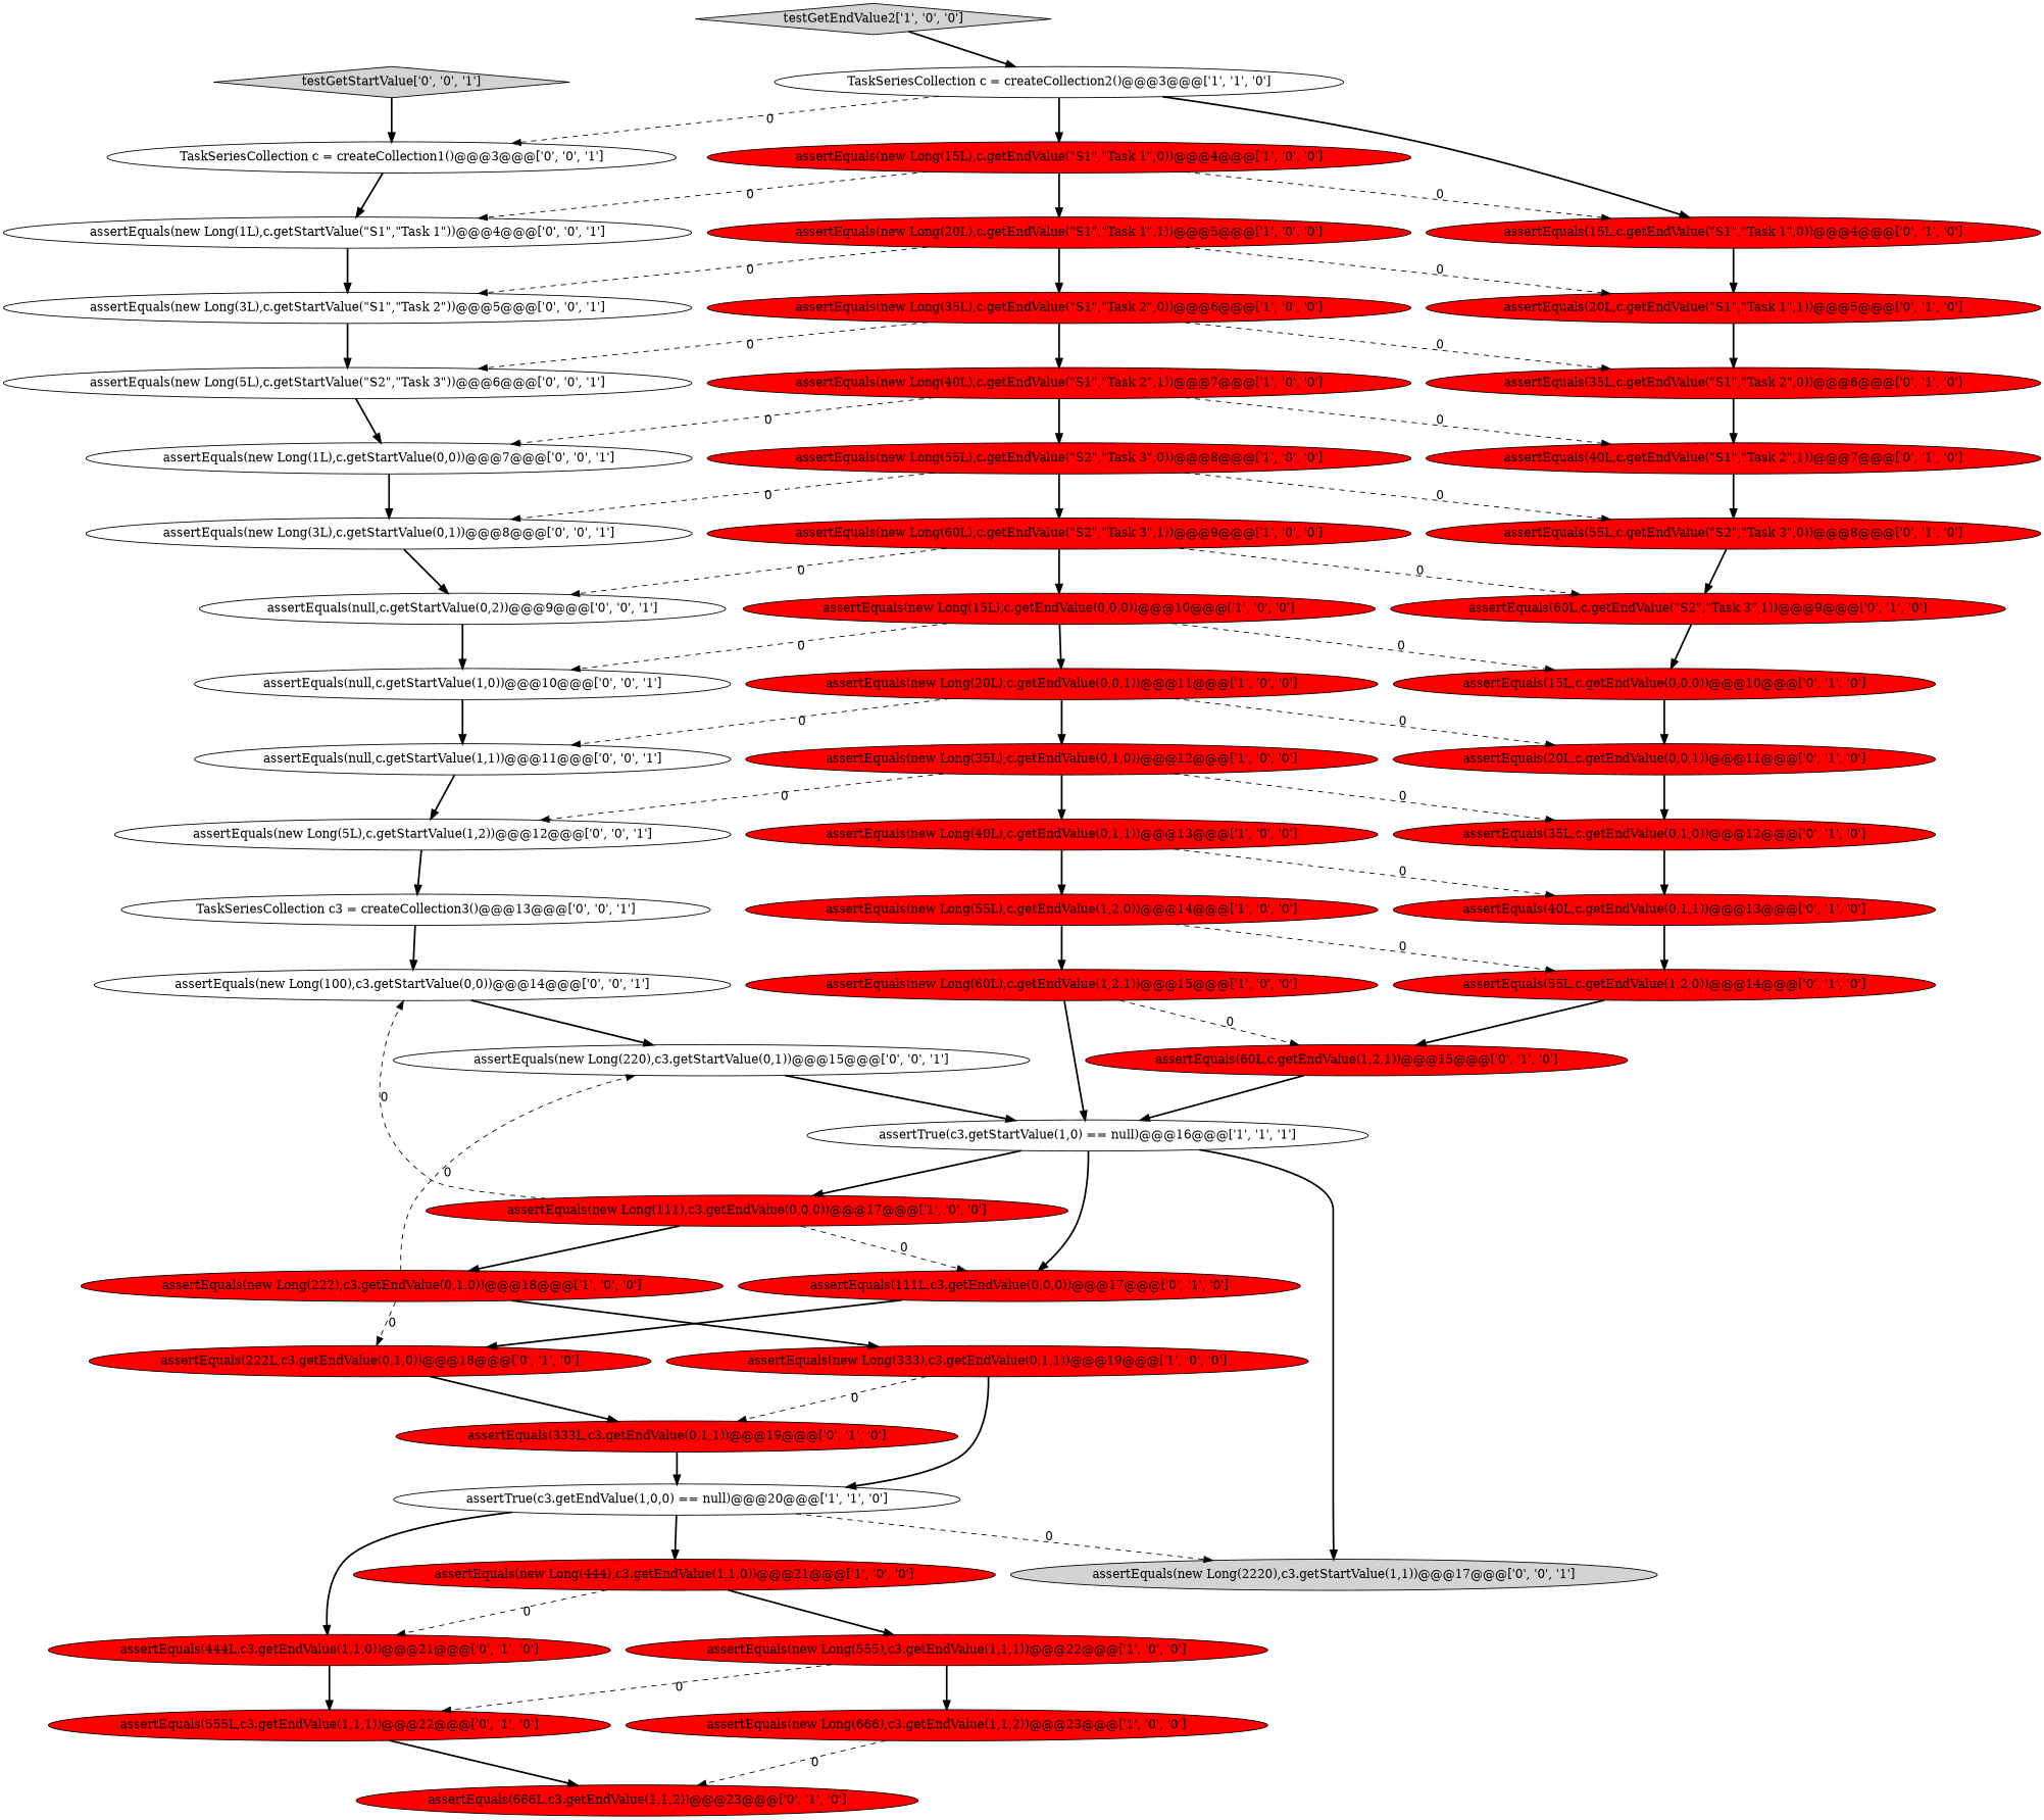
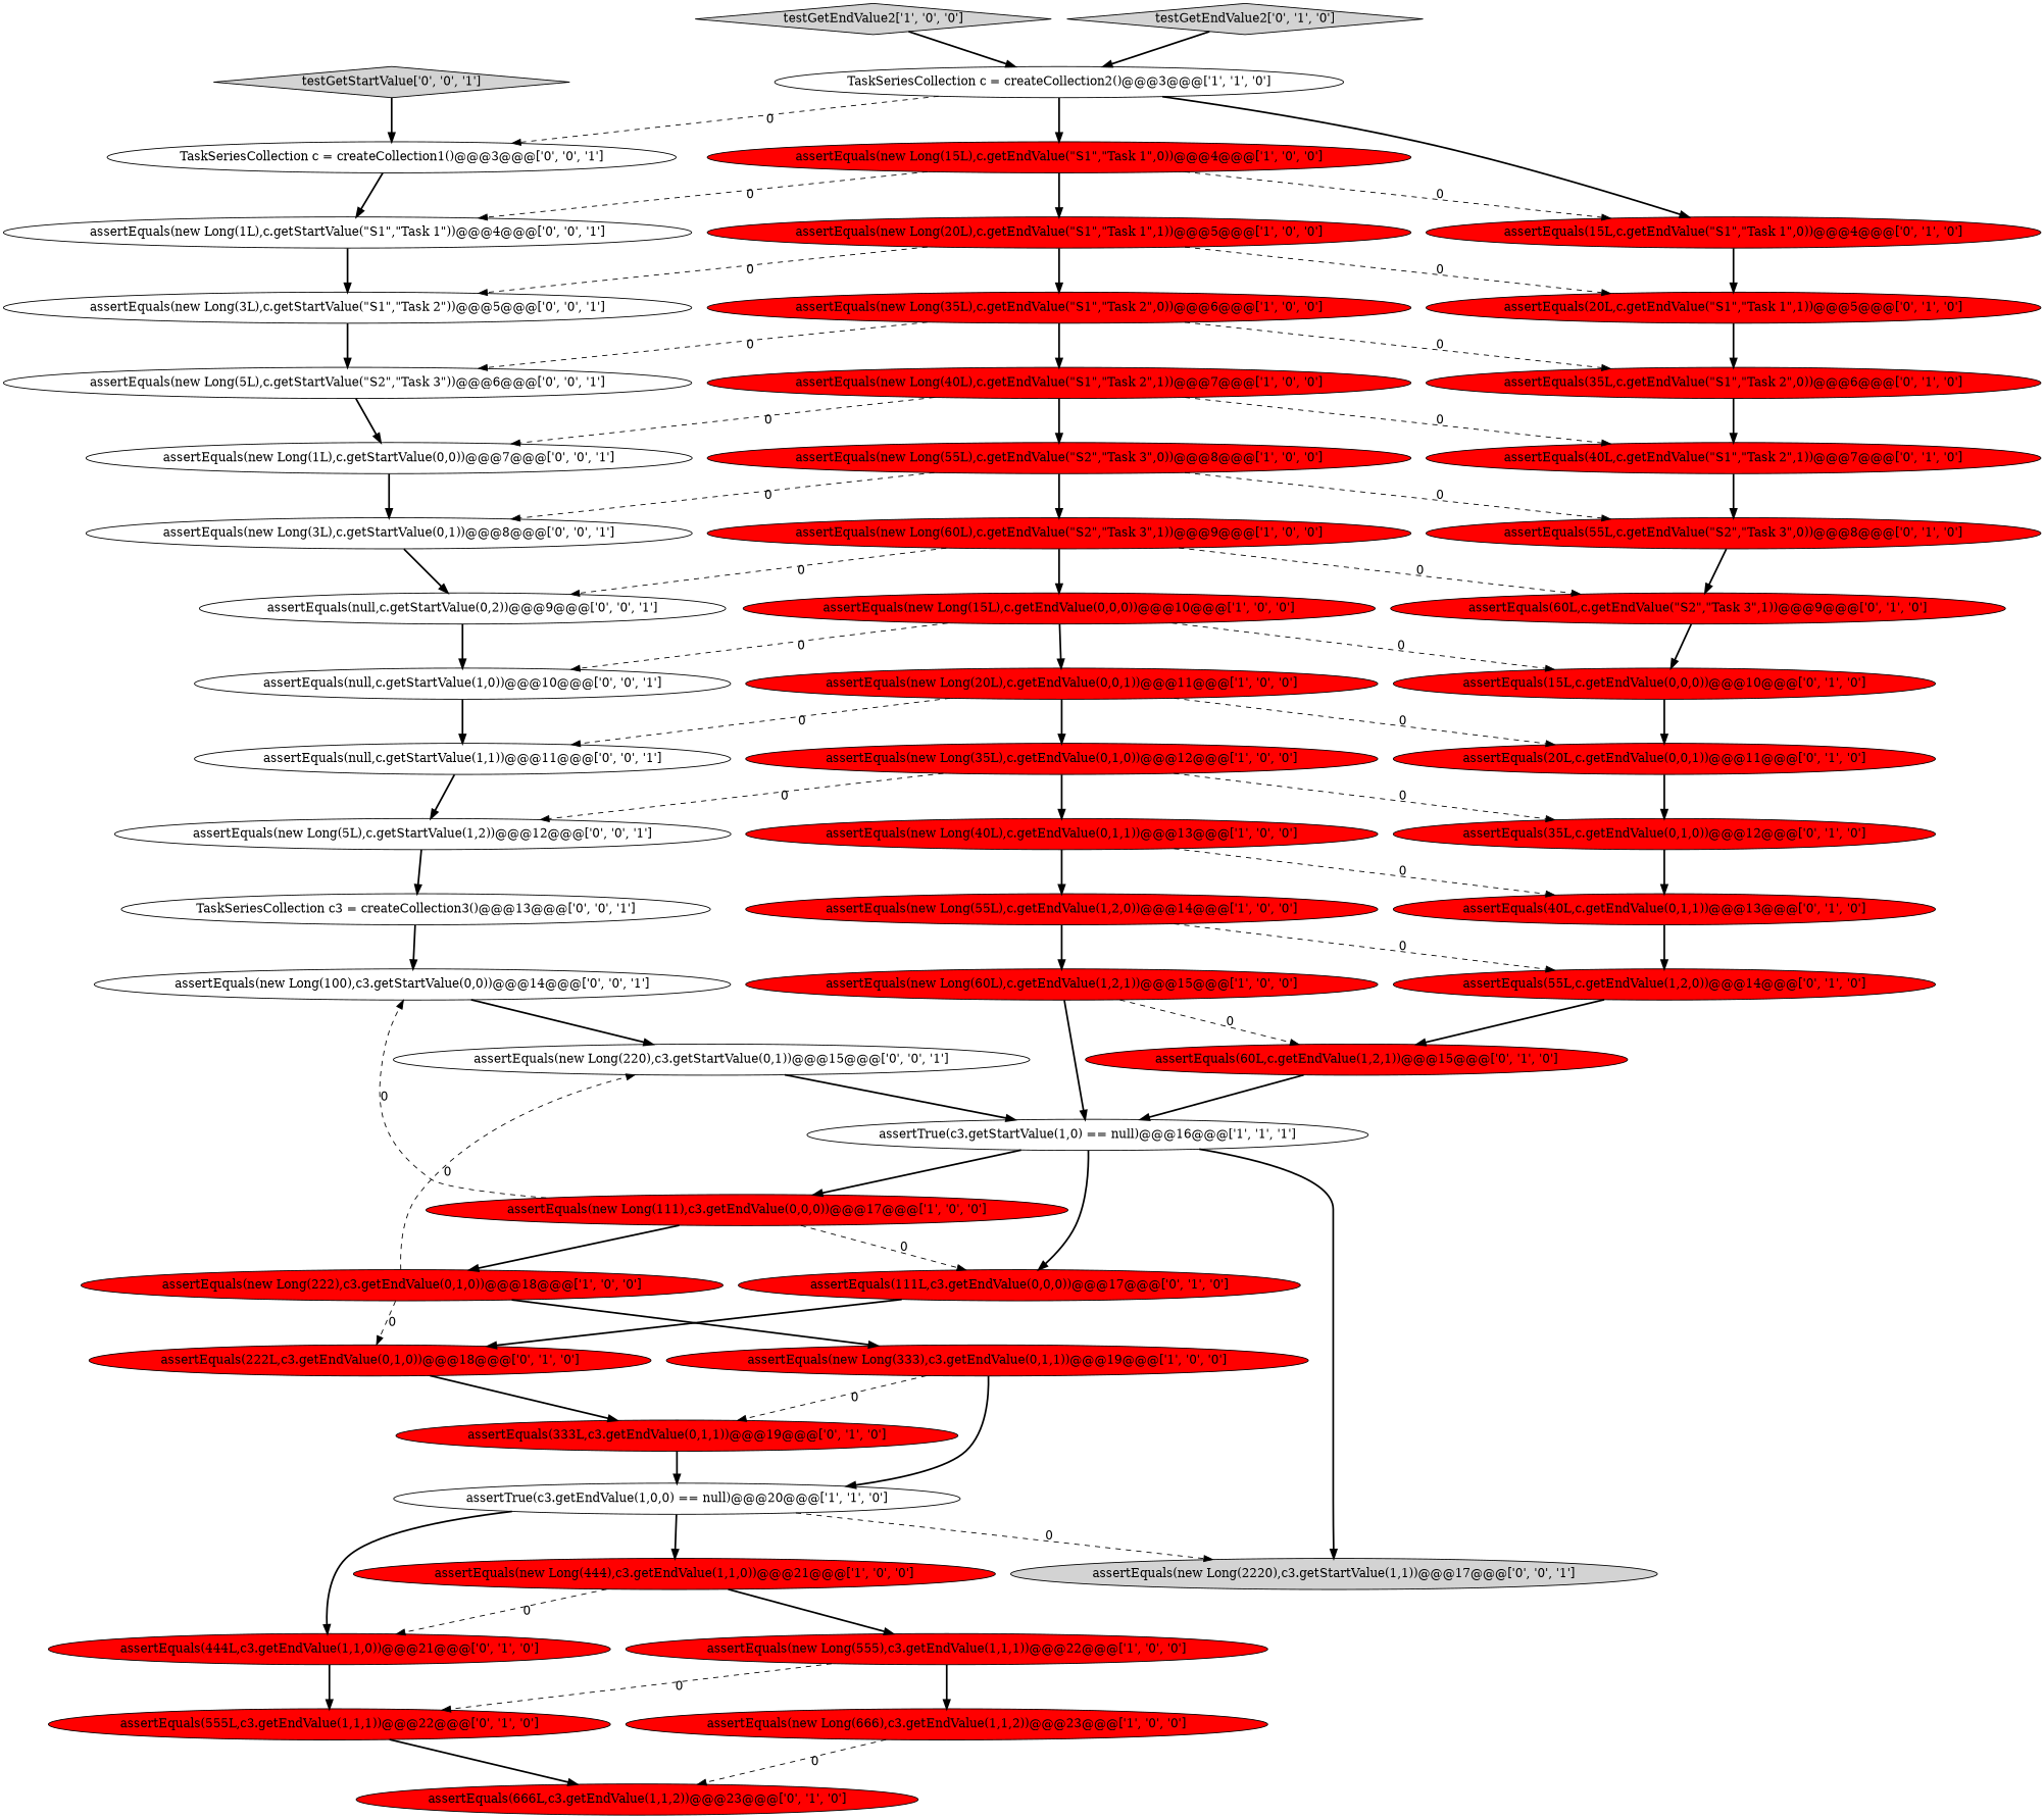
  digraph {
    node [fillcolor=red shape=ellipse style=filled]
    edge [style=bold]
    n1 [fillcolor=white label="assertEquals(new Long(5L),c.getStartValue(\"S2\",\"Task 3\"))@@@6@@@['0', '0', '1']"]
    n2 [fillcolor=white label="assertEquals(new Long(1L),c.getStartValue(0,0))@@@7@@@['0', '0', '1']"]
    n3 [label="assertEquals(new Long(20L),c.getEndValue(0,0,1))@@@11@@@['1', '0', '0']"]
    n4 [fillcolor=white label="assertEquals(null,c.getStartValue(1,1))@@@11@@@['0', '0', '1']"]
    n5 [label="assertEquals(new Long(35L),c.getEndValue(0,1,0))@@@12@@@['1', '0', '0']"]
    n6 [label="assertEquals(20L,c.getEndValue(0,0,1))@@@11@@@['0', '1', '0']"]
    n7 [label="assertEquals(new Long(40L),c.getEndValue(\"S1\",\"Task 2\",1))@@@7@@@['1', '0', '0']"]
    n8 [label="assertEquals(40L,c.getEndValue(\"S1\",\"Task 2\",1))@@@7@@@['0', '1', '0']"]
    n9 [label="assertEquals(new Long(55L),c.getEndValue(\"S2\",\"Task 3\",0))@@@8@@@['1', '0', '0']"]
    n10 [fillcolor=white label="assertEquals(null,c.getStartValue(1,0))@@@10@@@['0', '0', '1']"]
    n11 [fillcolor=white label="assertEquals(new Long(3L),c.getStartValue(0,1))@@@8@@@['0', '0', '1']"]
    n12 [fillcolor=white label="assertEquals(null,c.getStartValue(0,2))@@@9@@@['0', '0', '1']"]
    n13 [label="assertEquals(new Long(55L),c.getEndValue(1,2,0))@@@14@@@['1', '0', '0']"]
    n14 [label="assertEquals(55L,c.getEndValue(1,2,0))@@@14@@@['0', '1', '0']"]
    n15 [label="assertEquals(new Long(60L),c.getEndValue(1,2,1))@@@15@@@['1', '0', '0']"]
    n16 [fillcolor=white label="assertEquals(new Long(100),c3.getStartValue(0,0))@@@14@@@['0', '0', '1']"]
    n17 [fillcolor=white label="assertEquals(new Long(220),c3.getStartValue(0,1))@@@15@@@['0', '0', '1']"]
    n18 [fillcolor=white label="assertEquals(new Long(5L),c.getStartValue(1,2))@@@12@@@['0', '0', '1']"]
    n19 [label="assertEquals(60L,c.getEndValue(1,2,1))@@@15@@@['0', '1', '0']"]
    n20 [fillcolor=white label="assertTrue(c3.getStartValue(1,0) == null)@@@16@@@['1', '1', '1']"]
    n21 [label="assertEquals(new Long(15L),c.getEndValue(0,0,0))@@@10@@@['1', '0', '0']"]
    n22 [label="assertEquals(15L,c.getEndValue(0,0,0))@@@10@@@['0', '1', '0']"]
    n23 [label="assertEquals(444L,c3.getEndValue(1,1,0))@@@21@@@['0', '1', '0']"]
    n24 [label="assertEquals(555L,c3.getEndValue(1,1,1))@@@22@@@['0', '1', '0']"]
    n25 [label="assertEquals(new Long(35L),c.getEndValue(\"S1\",\"Task 2\",0))@@@6@@@['1', '0', '0']"]
    n26 [label="assertEquals(35L,c.getEndValue(\"S1\",\"Task 2\",0))@@@6@@@['0', '1', '0']"]
    n27 [fillcolor=white label="TaskSeriesCollection c3 = createCollection3()@@@13@@@['0', '0', '1']"]
    n28 [label="assertEquals(20L,c.getEndValue(\"S1\",\"Task 1\",1))@@@5@@@['0', '1', '0']"]
    n29 [fillcolor=white label="TaskSeriesCollection c = createCollection2()@@@3@@@['1', '1', '0']"]
    n30 [label="assertEquals(new Long(15L),c.getEndValue(\"S1\",\"Task 1\",0))@@@4@@@['1', '0', '0']"]
    n31 [label="assertEquals(15L,c.getEndValue(\"S1\",\"Task 1\",0))@@@4@@@['0', '1', '0']"]
    n32 [fillcolor=white label="TaskSeriesCollection c = createCollection1()@@@3@@@['0', '0', '1']"]
    n33 [label="assertEquals(new Long(222),c3.getEndValue(0,1,0))@@@18@@@['1', '0', '0']"]
    n34 [label="assertEquals(new Long(333),c3.getEndValue(0,1,1))@@@19@@@['1', '0', '0']"]
    n35 [label="assertEquals(222L,c3.getEndValue(0,1,0))@@@18@@@['0', '1', '0']"]
    n36 [label="assertEquals(333L,c3.getEndValue(0,1,1))@@@19@@@['0', '1', '0']"]
    n37 [fillcolor=white label="assertTrue(c3.getEndValue(1,0,0) == null)@@@20@@@['1', '1', '0']"]
    n38 [label="assertEquals(new Long(40L),c.getEndValue(0,1,1))@@@13@@@['1', '0', '0']"]
    n39 [label="assertEquals(35L,c.getEndValue(0,1,0))@@@12@@@['0', '1', '0']"]
    n40 [fillcolor=lightgray label="assertEquals(new Long(2220),c3.getStartValue(1,1))@@@17@@@['0', '0', '1']"]
    n41 [label="assertEquals(55L,c.getEndValue(\"S2\",\"Task 3\",0))@@@8@@@['0', '1', '0']"]
    n42 [label="assertEquals(new Long(444),c3.getEndValue(1,1,0))@@@21@@@['1', '0', '0']"]
    n43 [label="assertEquals(new Long(555),c3.getEndValue(1,1,1))@@@22@@@['1', '0', '0']"]
    n44 [fillcolor=lightgray label="testGetEndValue2['1', '0', '0']" shape=diamond]
    n45 [fillcolor=lightgray label="testGetStartValue['0', '0', '1']" shape=diamond]
    n46 [label="assertEquals(666L,c3.getEndValue(1,1,2))@@@23@@@['0', '1', '0']"]
    n47 [label="assertEquals(60L,c.getEndValue(\"S2\",\"Task 3\",1))@@@9@@@['0', '1', '0']"]
    n48 [label="assertEquals(new Long(20L),c.getEndValue(\"S1\",\"Task 1\",1))@@@5@@@['1', '0', '0']"]
    n49 [fillcolor=white label="assertEquals(new Long(3L),c.getStartValue(\"S1\",\"Task 2\"))@@@5@@@['0', '0', '1']"]
    n50 [fillcolor=white label="assertEquals(new Long(1L),c.getStartValue(\"S1\",\"Task 1\"))@@@4@@@['0', '0', '1']"]
    n51 [label="assertEquals(new Long(666),c3.getEndValue(1,1,2))@@@23@@@['1', '0', '0']"]
    n52 [label="assertEquals(new Long(60L),c.getEndValue(\"S2\",\"Task 3\",1))@@@9@@@['1', '0', '0']"]
    n53 [label="assertEquals(new Long(111),c3.getEndValue(0,0,0))@@@17@@@['1', '0', '0']"]
    n54 [label="assertEquals(111L,c3.getEndValue(0,0,0))@@@17@@@['0', '1', '0']"]
    n55 [label="assertEquals(40L,c.getEndValue(0,1,1))@@@13@@@['0', '1', '0']"]
+   n56 [fillcolor=lightgray label="testGetEndValue2['0', '1', '0']" shape=diamond]
    n1 -> n2
    n2 -> n11
    n3 -> n4 [label=0 style=dashed]
    n3 -> n5
    n3 -> n6 [label=0 style=dashed]
    n4 -> n18
    n5 -> n18 [label=0 style=dashed]
    n5 -> n38
    n5 -> n39 [label=0 style=dashed]
    n6 -> n39
    n7 -> n2 [label=0 style=dashed]
    n7 -> n8 [label=0 style=dashed]
    n7 -> n9
    n8 -> n41
    n9 -> n11 [label=0 style=dashed]
    n9 -> n41 [label=0 style=dashed]
    n9 -> n52
    n10 -> n4
    n11 -> n12
    n12 -> n10
    n13 -> n14 [label=0 style=dashed]
    n13 -> n15
    n14 -> n19
    n15 -> n19 [label=0 style=dashed]
    n15 -> n20
    n16 -> n17
    n17 -> n20
    n18 -> n27
    n19 -> n20
    n20 -> n40
    n20 -> n53
    n20 -> n54
    n21 -> n3
    n21 -> n10 [label=0 style=dashed]
    n21 -> n22 [label=0 style=dashed]
    n22 -> n6
    n23 -> n24
    n24 -> n46
    n25 -> n1 [label=0 style=dashed]
    n25 -> n7
    n25 -> n26 [label=0 style=dashed]
    n26 -> n8
    n27 -> n16
    n28 -> n26
    n29 -> n30
    n29 -> n31
    n29 -> n32 [label=0 style=dashed]
    n30 -> n31 [label=0 style=dashed]
    n30 -> n48
    n30 -> n50 [label=0 style=dashed]
    n31 -> n28
    n32 -> n50
    n33 -> n17 [label=0 style=dashed]
    n33 -> n34
    n33 -> n35 [label=0 style=dashed]
    n34 -> n36 [label=0 style=dashed]
    n34 -> n37
    n35 -> n36
    n36 -> n37
    n37 -> n23
    n37 -> n40 [label=0 style=dashed]
    n37 -> n42
    n38 -> n13
    n38 -> n55 [label=0 style=dashed]
    n39 -> n55
    n41 -> n47
    n42 -> n23 [label=0 style=dashed]
    n42 -> n43
    n43 -> n24 [label=0 style=dashed]
    n43 -> n51
    n44 -> n29
    n45 -> n32
    n47 -> n22
    n48 -> n25
    n48 -> n28 [label=0 style=dashed]
    n48 -> n49 [label=0 style=dashed]
    n49 -> n1
    n50 -> n49
    n51 -> n46 [label=0 style=dashed]
    n52 -> n12 [label=0 style=dashed]
    n52 -> n21
    n52 -> n47 [label=0 style=dashed]
    n53 -> n16 [label=0 style=dashed]
    n53 -> n33
    n53 -> n54 [label=0 style=dashed]
    n54 -> n35
    n55 -> n14
+   n56 -> n29
  }
